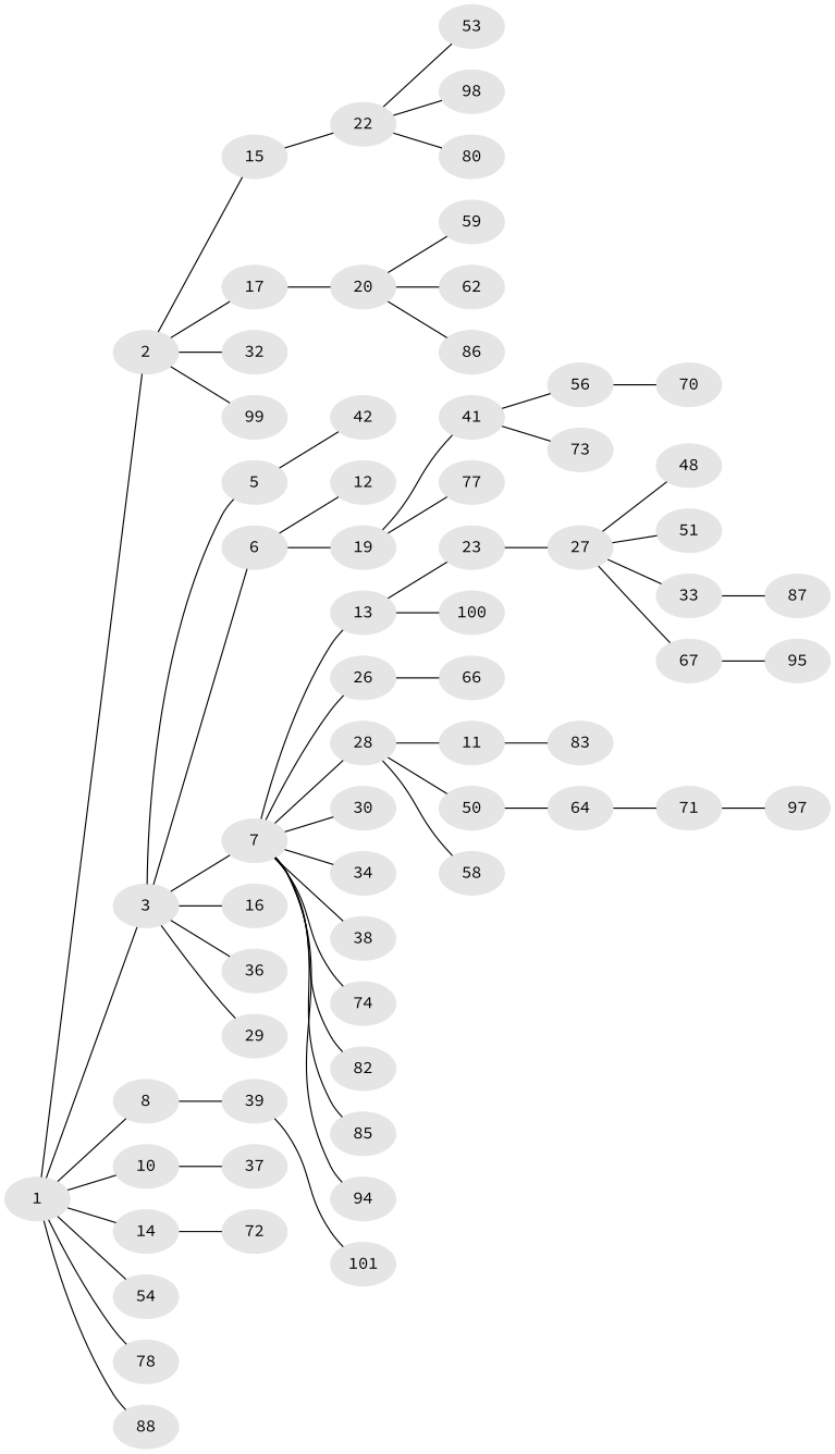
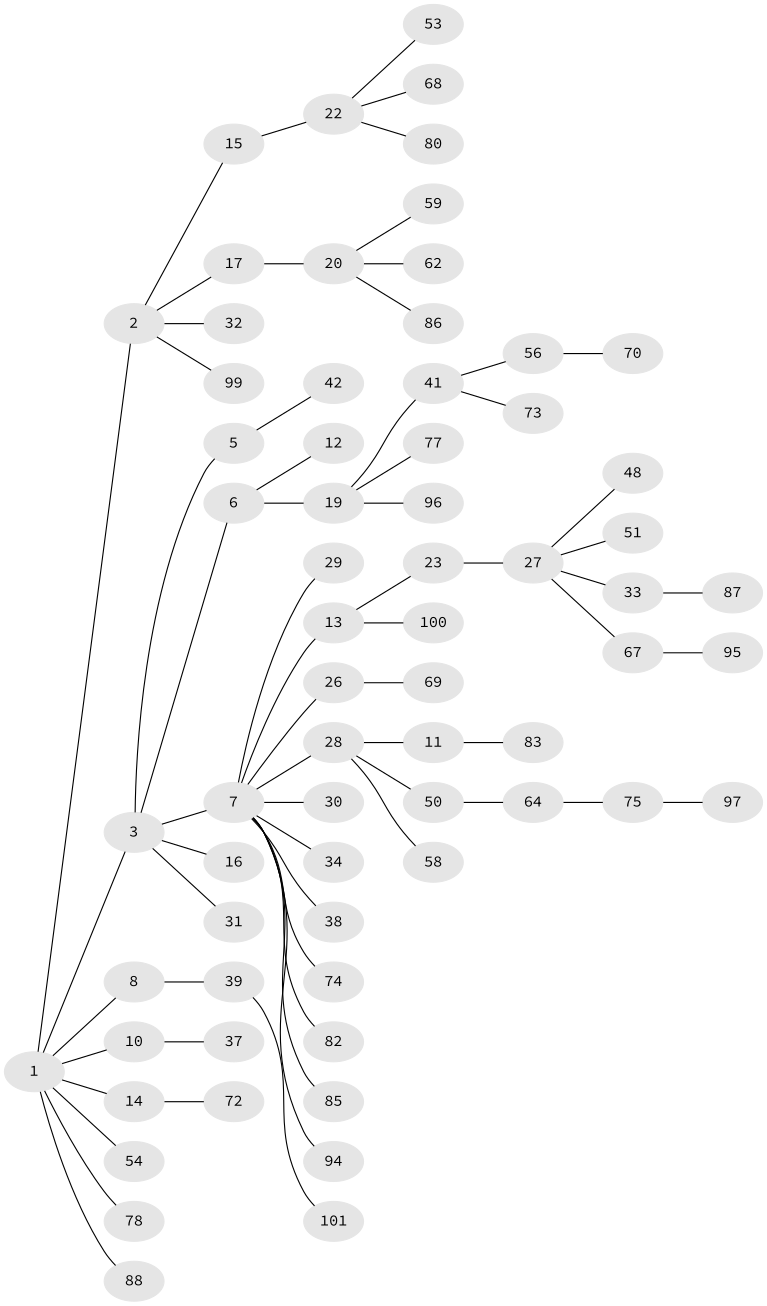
  graph {
    fontname="Source Code Pro"
    rankdir=LR
    node [color=gray90 fontname="Source Code Pro" style=filled]
    edge [fontname="Source Code Pro"]
    1 [super="+79"]
    2 [super="+65"]
    3 [super="+4"]
    8 [super="+24"]
    10
    14 [super="+57"]
    54
    78
    88 [super="+91"]
    15 [super="+55"]
    17
    32
    99
    5 [super="+22"]
    6 [super="+47"]
    7 [super="+9"]
    n17 [label=16]
-   31 [super="+58" label=36]
+   31 [super="+58"]
    n19 [label=29 super="+74"]
    39
    37
    72
    n23 [label=22 super="+43"]
    20 [super="+29"]
    42
    12 [super="+25"]
    19 [super="+35"]
    13 [super="+16"]
    26 [super="+92"]
    28 [super="+40"]
    30
    34 [super="+46"]
    38 [super="+45"]
    n34 [label=74]
    82
    85
    94
    41 [super="+75"]
    77
+   96
    11
    83
    23
    100
-   69 [super="+97" label=66]
+   69 [super="+97"]
    50
    n47 [label=58]
    101
    27 [super="+33"]
    53 [super="+60"]
-   68 [label=98]
+   68
    80
    59 [super="+66"]
    62 [super="+81"]
    86
    56
    73
    48 [super="+84"]
    51 [super="+89"]
    n60 [label=33]
    67 [super="+93"]
    87 [super="+98"]
    95
    64 [super="+76"]
    70
-   71
+   71 [label=75]
    n67 [label=97]
    1 -- 2
    1 -- 3
    1 -- 8
    1 -- 10
    1 -- 14
    1 -- 54
    1 -- 78
    1 -- 88
    2 -- 15
    2 -- 17
    2 -- 32
    2 -- 99
    3 -- 5
    3 -- 6
    3 -- 7
    3 -- n17
    3 -- 31
-   3 -- n19
+   7 -- n19
    8 -- 39
    10 -- 37
    14 -- 72
    15 -- n23
    17 -- 20
    5 -- 42
    6 -- 12
    6 -- 19
    7 -- 13
    7 -- 26
    7 -- 28
    7 -- 30
    7 -- 34
    7 -- 38
    7 -- n34
    7 -- 82
    7 -- 85
    7 -- 94
    39 -- 101
    n23 -- 53
    n23 -- 68
    n23 -- 80
    20 -- 59
    20 -- 62
    20 -- 86
    19 -- 41
    19 -- 77
+   19 -- 96
    13 -- 23
    13 -- 100
    26 -- 69
    28 -- 11
    28 -- 50
    28 -- n47
    41 -- 56
    41 -- 73
    11 -- 83
    23 -- 27
    50 -- 64
    27 -- 48
    27 -- 51
    27 -- n60
    27 -- 67
    56 -- 70
    n60 -- 87
    67 -- 95
    64 -- 71
    71 -- n67
  }
